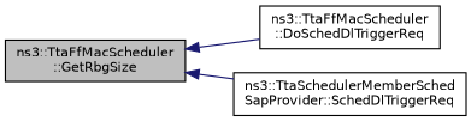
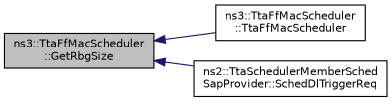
  digraph {
    rankdir=LR
    node [color=black fillcolor=white fontname=Helvetica fontsize=10 shape=record style=filled]
    edge [color=midnightblue dir=back fontname=Helvetica fontsize=10 labelfontname=Helvetica labelfontsize=10 style=solid]
    n1 [fillcolor=grey75 fontcolor=black height=0.2 label="ns3::TtaFfMacScheduler\l::GetRbgSize" width=0.4]
-   n2 [height=0.2 label="ns3::TtaFfMacScheduler\l::DoSchedDlTriggerReq" width=0.4]
-   n3 [height=0.2 label="ns3::TtaSchedulerMemberSched\lSapProvider::SchedDlTriggerReq" width=0.4]
+   n2 [height=0.2 label="ns3::TtaFfMacScheduler\l::TtaFfMacScheduler" width=0.4]
+   n3 [height=0.2 label="ns2::TtaSchedulerMemberSched\lSapProvider::SchedDlTriggerReq" width=0.4]
    n1 -> n2
    n1 -> n3
  }
